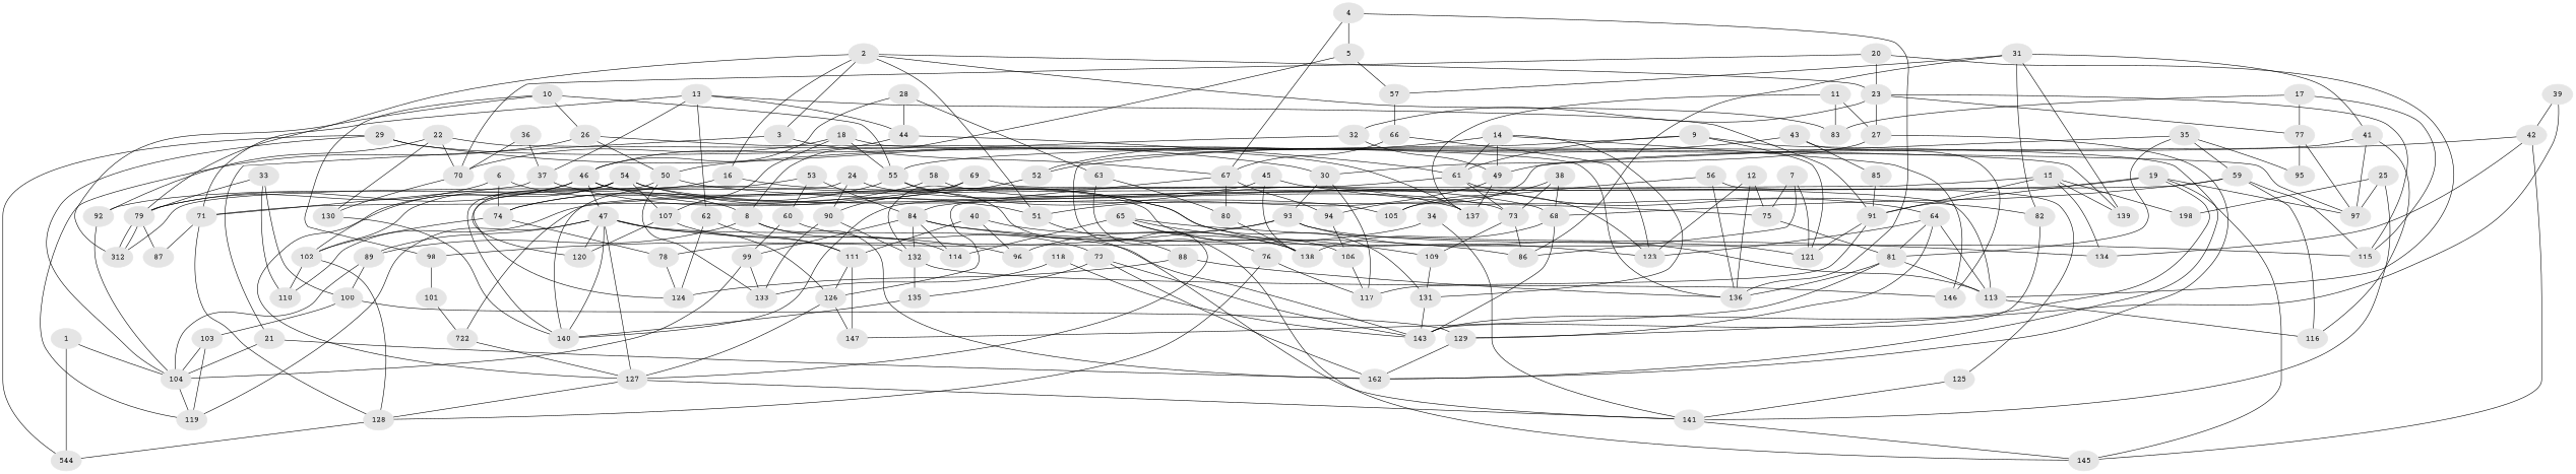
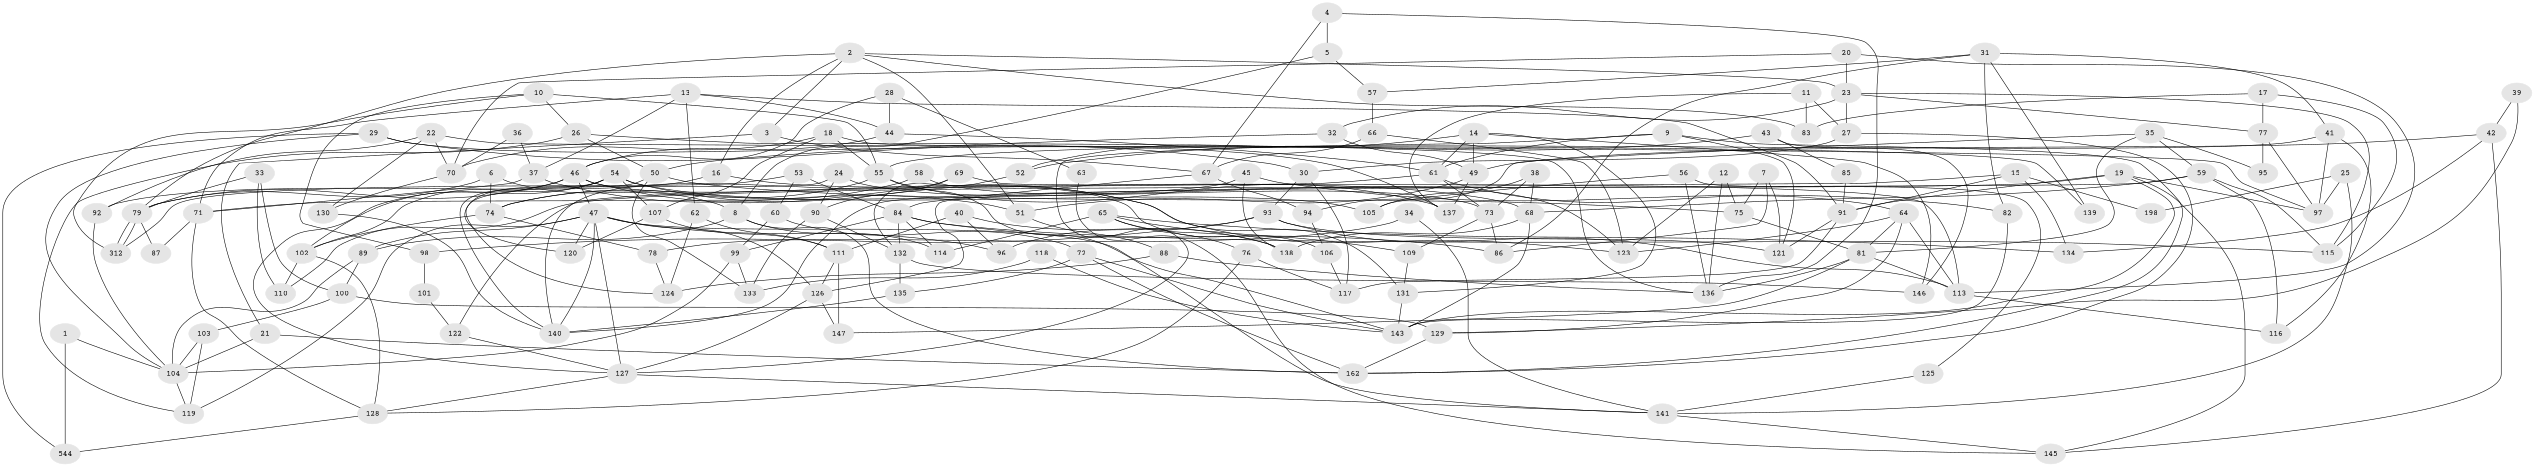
  graph {
    fontname="Courier Prime"
    node [color=gray90 fontname="Courier Prime" style=filled]
    edge [fontname="Courier Prime"]
    1
    104
    n3 [label=544]
    119
    2
    3
    16
    23
    51
    79
    83
    21
    67
    68
    92
    27
    77
    115
    32
    88
    n21 [label=312]
    87
    n23 [label=162]
    94
    84
-   80
    4
    5
    136
    8
    57
    89
    114
    66
    6
    74
    78
    102
    7
    75
    86
    121
    81
    100
    9
    61
    127
    73
    64
-   122 [label=722]
+   122
    141
    128
    10
    26
    55
    98
    50
    137
    101
    11
    30
    12
    123
    13
    37
    44
    62
    71
    91
    46
    124
    111
    117
    14
    49
    52
    131
    146
    132
    143
    15
    n82 [label=198]
    126
    134
    139
    147
    138
    17
    97
    95
    18
    70
    107
    130
    120
    19
    110
    145
    20
    113
    116
    22
    140
    24
    90
    109
    133
    25
    93
    28
    63
    47
    106
    29
    96
    31
    41
    82
    33
    129
    103
    34
    35
    59
    36
    38
    105
    39
    42
    40
    43
    85
    45
    135
    53
    60
    72
    99
    54
    56
    125
    58
    65
    76
    69
    118
    1 -- 104
    1 -- n3
    104 -- 119
    2 -- 3
    2 -- 16
    2 -- 23
    2 -- 51
    2 -- 79
    2 -- 83
    3 -- 21
    3 -- 67
    16 -- 68
    16 -- 92
    23 -- 27
    23 -- 77
    23 -- 115
    23 -- 32
    51 -- 88
    79 -- n21
    79 -- n21
    79 -- 87
    21 -- 104
    21 -- n23
    67 -- 94
    67 -- 84
-   67 -- 80
    68 -- 143
    68 -- 138
    92 -- 104
    27 -- n23
    27 -- 30
    77 -- 97
    77 -- 95
    32 -- 50
    32 -- 49
    88 -- 136
    88 -- 124
    94 -- 106
    84 -- 115
    84 -- 114
    84 -- 86
    84 -- 132
    84 -- 99
-   80 -- 138
    4 -- 67
    4 -- 5
    4 -- 136
    5 -- 8
    5 -- 57
    8 -- n23
    8 -- 89
    8 -- 114
    57 -- 66
    89 -- 104
    89 -- 100
    66 -- 67
    66 -- 123
    6 -- 79
    6 -- 8
    6 -- 74
    74 -- 78
    74 -- 102
    78 -- 124
    102 -- 128
    102 -- 110
    7 -- 75
    7 -- 86
    7 -- 121
    75 -- 81
    81 -- 136
    81 -- 147
    81 -- 113
    100 -- 129
    100 -- 103
    9 -- n23
    9 -- 121
    9 -- 61
    9 -- 127
    61 -- 73
    61 -- 64
    61 -- 122
    127 -- 141
    127 -- 128
    73 -- 86
    73 -- 109
    64 -- 81
    64 -- 123
    64 -- 113
    64 -- 129
    122 -- 127
    141 -- 145
    128 -- n3
    10 -- n21
    10 -- 26
    10 -- 55
    10 -- 98
    26 -- 119
    26 -- 136
    26 -- 50
    55 -- 74
    55 -- 141
    55 -- 137
    98 -- 101
    50 -- 75
    50 -- 120
    50 -- 133
    101 -- 122
    11 -- 83
    11 -- 27
    11 -- 137
    30 -- 117
    30 -- 93
    12 -- 136
    12 -- 75
    12 -- 123
    13 -- 37
    13 -- 44
    13 -- 62
    13 -- 71
    13 -- 91
    37 -- 51
    37 -- 71
    44 -- 61
    44 -- 46
    62 -- 124
    62 -- 111
    71 -- 87
    71 -- 128
    91 -- 121
    91 -- 117
    46 -- 79
    46 -- 102
    46 -- 123
    46 -- 47
    46 -- 106
    111 -- 126
    111 -- 147
    14 -- 61
    14 -- 49
    14 -- 52
    14 -- 131
    14 -- 146
    49 -- 51
    49 -- 137
    52 -- 132
    131 -- 143
    132 -- 146
    132 -- 135
    15 -- 91
    15 -- n82
    15 -- 126
    15 -- 134
-   15 -- 139
    126 -- 127
    126 -- 147
    17 -- 83
    17 -- 77
    17 -- 115
    18 -- 55
    18 -- 139
    18 -- 70
    18 -- 107
    70 -- 130
    107 -- 111
    107 -- 120
    130 -- 140
    19 -- 91
    19 -- 143
    19 -- 97
    19 -- 110
    19 -- 145
    20 -- 23
    20 -- 70
    20 -- 113
    113 -- 116
    22 -- 92
    22 -- 97
    22 -- 70
    22 -- 130
    24 -- 73
    24 -- 124
    24 -- 90
    90 -- 132
    90 -- 133
    109 -- 131
    25 -- 141
    25 -- n82
    25 -- 97
    93 -- 121
    93 -- 98
    93 -- 113
    93 -- 96
    28 -- 44
    28 -- 46
    28 -- 63
-   63 -- 80
    63 -- 145
    47 -- 119
    47 -- 89
    47 -- 127
    47 -- 143
    47 -- 126
    47 -- 120
    47 -- 140
    47 -- 96
    106 -- 117
    29 -- 104
    29 -- n3
    29 -- 137
    29 -- 30
    31 -- 57
    31 -- 86
    31 -- 139
    31 -- 41
    31 -- 82
    41 -- 55
    41 -- 97
    41 -- 116
    82 -- 143
    33 -- 79
    33 -- 100
    33 -- 110
    129 -- n23
    103 -- 104
    103 -- 119
    34 -- 78
    34 -- 141
    35 -- 94
    35 -- 81
    35 -- 95
    35 -- 59
    59 -- 68
    59 -- 115
    59 -- 116
    59 -- 140
    36 -- 37
    36 -- 70
    38 -- 68
    38 -- 73
    38 -- 105
    39 -- 129
    39 -- 42
    42 -- 49
    42 -- 134
    42 -- 145
    40 -- 111
    40 -- 138
    40 -- 96
    43 -- 52
    43 -- 146
    43 -- 85
    85 -- 91
    45 -- 71
    45 -- 138
    45 -- 82
    135 -- 140
    53 -- n21
    53 -- 84
    53 -- 60
    60 -- 72
    60 -- 99
    72 -- n23
    72 -- 143
    72 -- 135
    99 -- 104
    99 -- 133
    54 -- 102
    54 -- 127
    54 -- 131
    54 -- 107
    54 -- 140
    54 -- 105
    56 -- 136
    56 -- 105
    56 -- 125
    125 -- 141
    58 -- 74
    58 -- 123
    65 -- 114
    65 -- 134
    65 -- 138
    65 -- 109
    65 -- 76
    76 -- 128
    76 -- 117
    69 -- 113
    69 -- 140
    69 -- 90
    118 -- 143
    118 -- 133
  }
